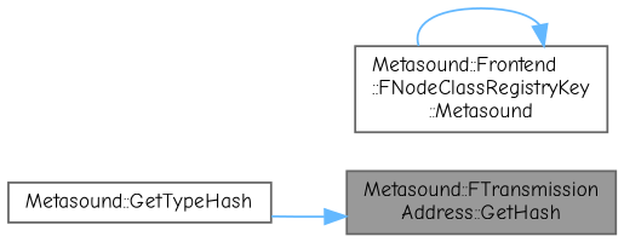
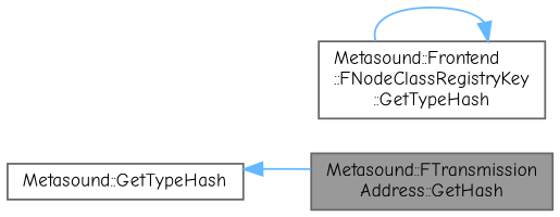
  digraph {
    fontname="Comic Neue"
    rankdir=RL
    node [color=grey40 fillcolor=white fontname="Comic Neue" fontsize=10 shape=box style=filled]
    edge [color=steelblue1 dir=back fontname="Comic Neue" fontsize=10 labelfontname=Helvetica labelfontsize=10 style=solid]
    n1 [color=gray40 fillcolor=grey60 fontcolor=black height=0.2 label="Metasound::FTransmission\lAddress::GetHash" width=0.4]
    n2 [height=0.2 label="Metasound::GetTypeHash" width=0.4]
-   n3 [height=0.2 label="Metasound::Frontend\l::FNodeClassRegistryKey\l::Metasound" width=0.4]
-   n1 -> n2
+   n3 [height=0.2 label="Metasound::Frontend\l::FNodeClassRegistryKey\l::GetTypeHash" width=0.4]
+   n2 -> n1
    n3 -> n3
  }
